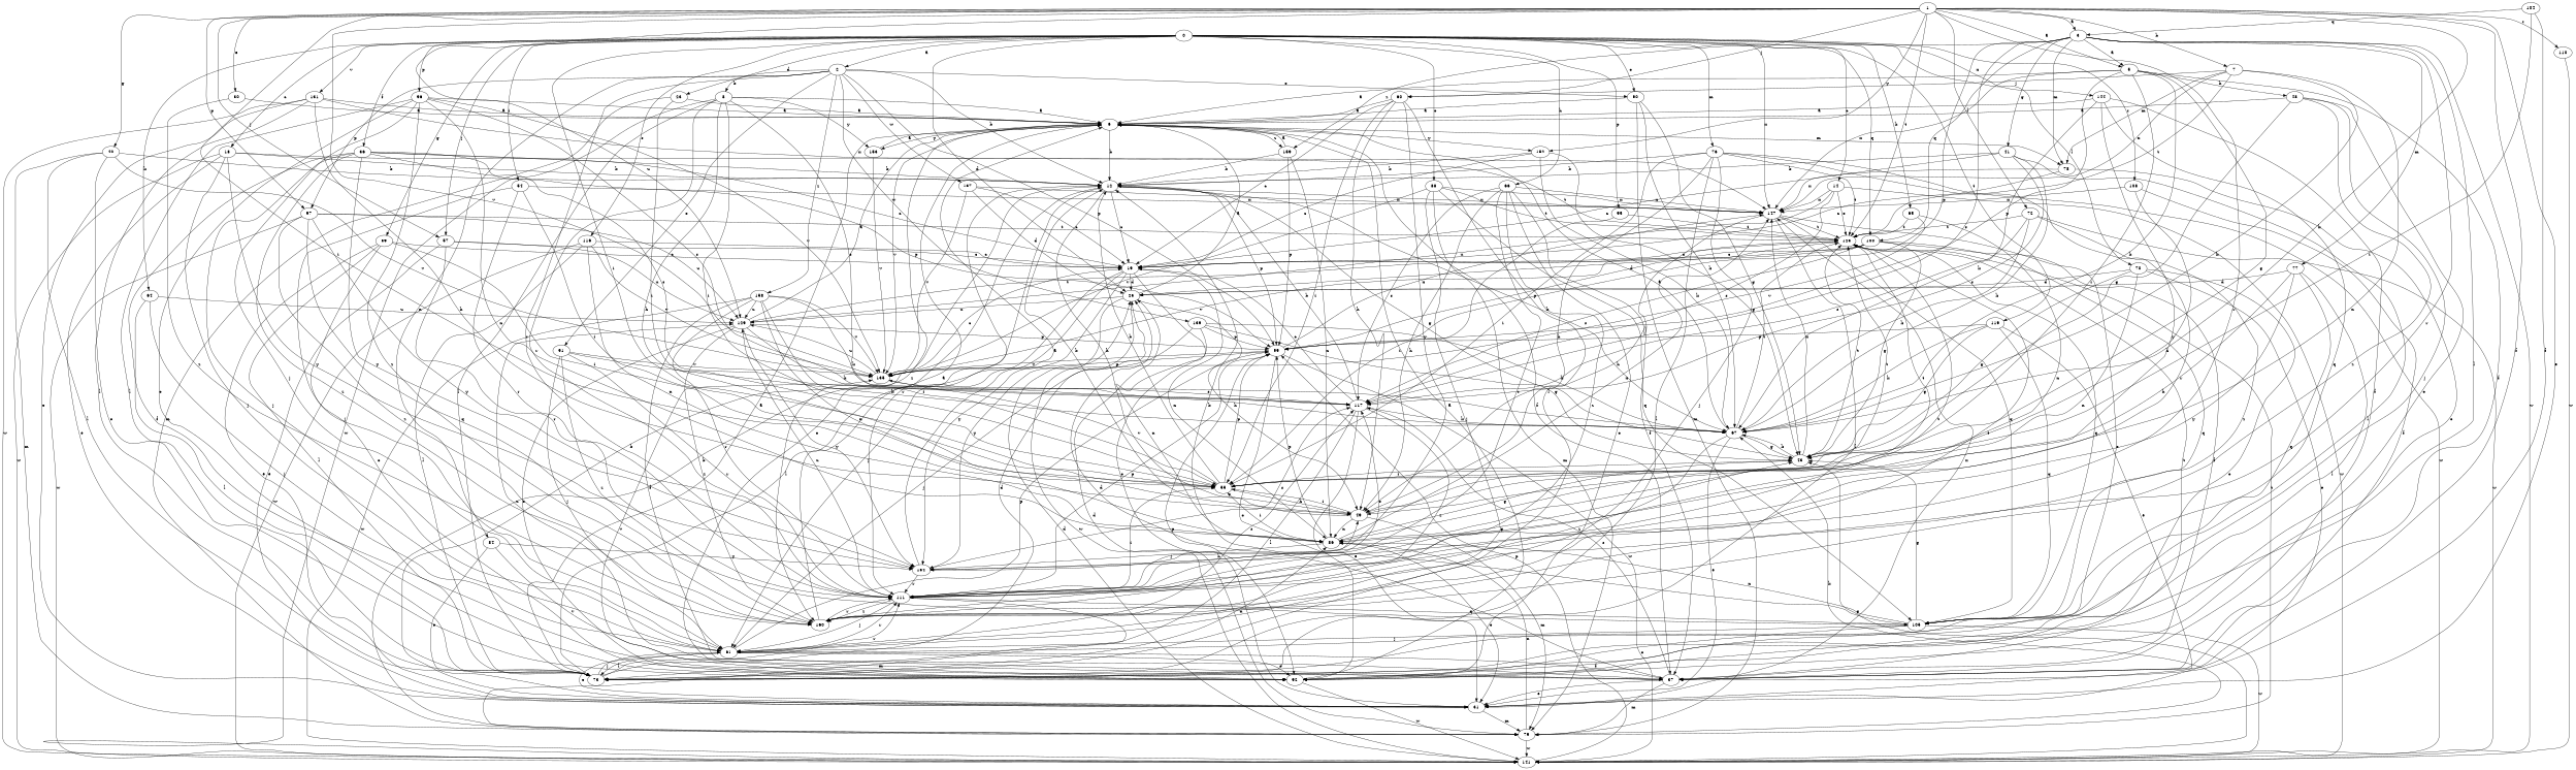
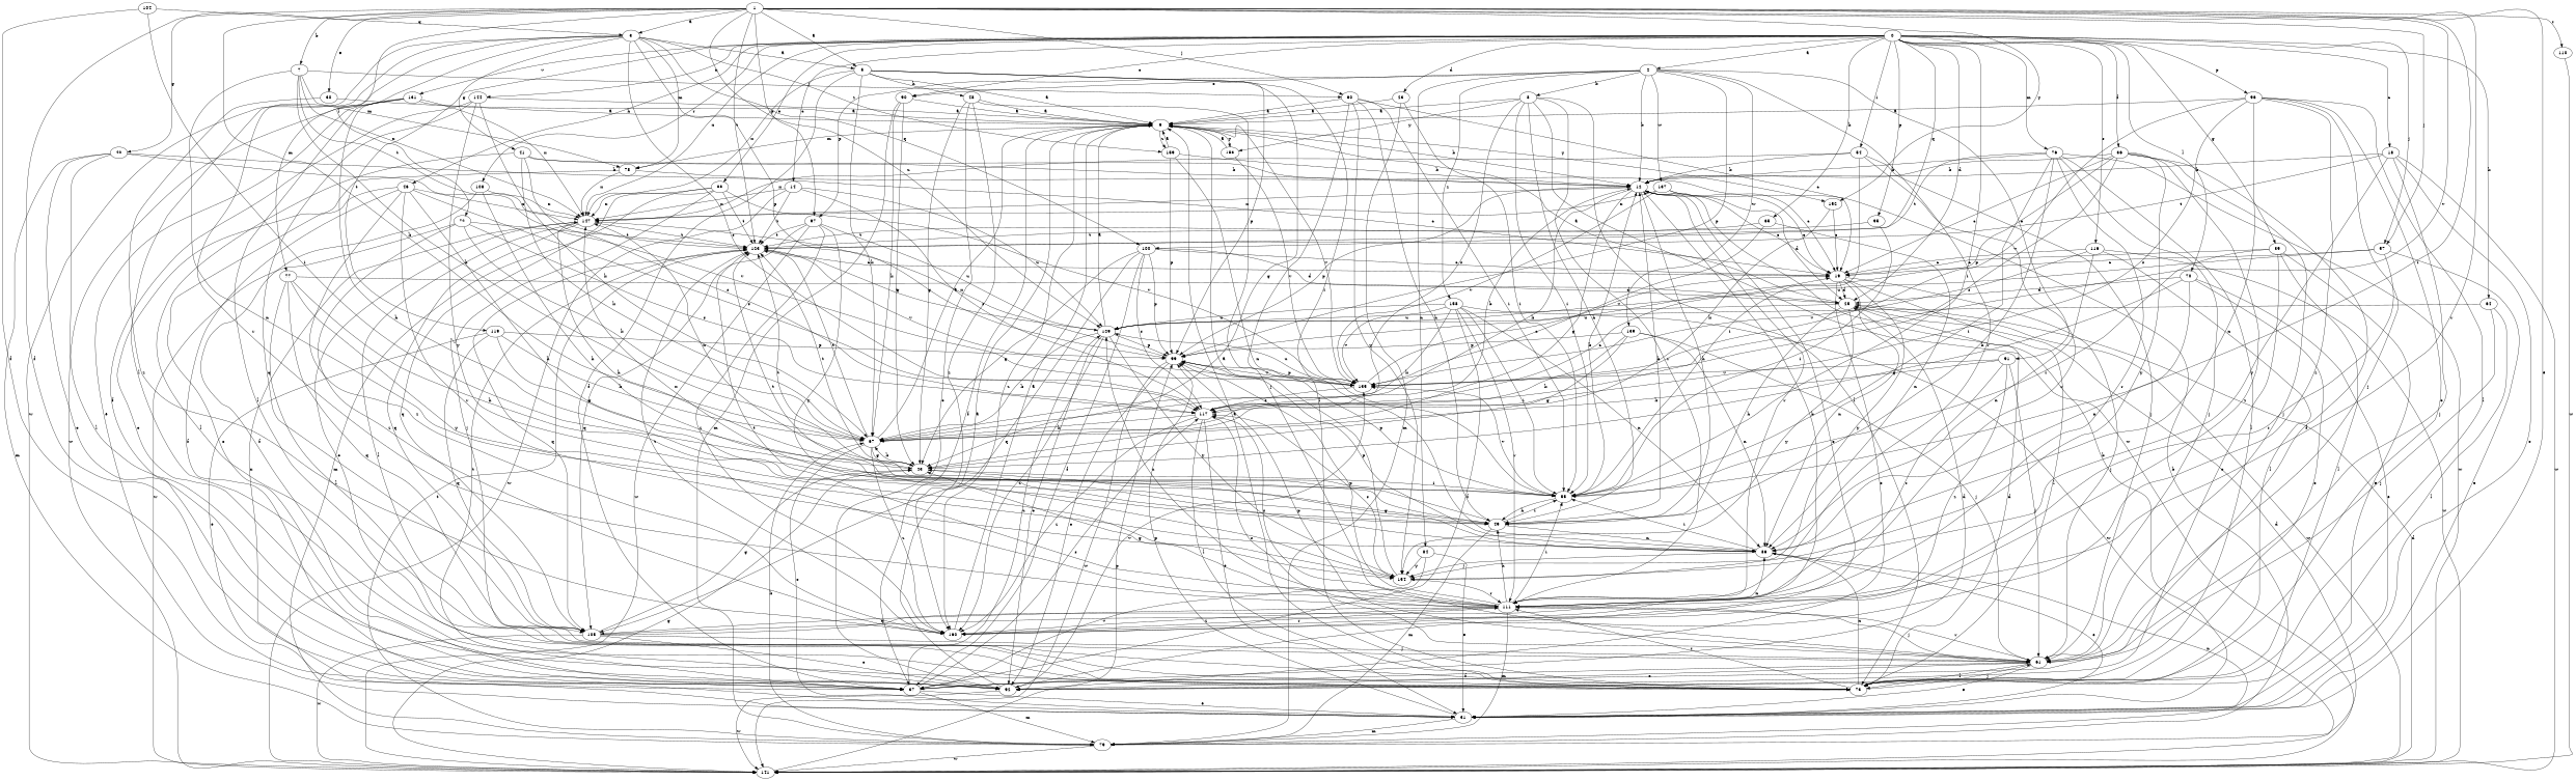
  strict digraph {
    0
    2
    14
    18
    23
    25
    36
    39
-   46 [label=66]
+   46
    54
    55
    57
    64
    65
    70
    76
    88
    90
    95
    96
    100
    108
    116
    119
    131
    144
    147
    97
    111
    8
    12
    84
    91
    99
    137
    139
    158
    123
    129
    117
    141
    31
    61
    154
    6
    79
    49
    37
    160
    19
    73
    92
    135
    86
    43
    105
    67
    1
    3
    5
    7
    30
    40
    60
    72
    110
    152
    41
    77
    78
    159
    48
    153
    104
    0 -> 2 [label=a]
    0 -> 14 [label=c]
    0 -> 18 [label=c]
    0 -> 23 [label=d]
    0 -> 25 [label=d]
    0 -> 36 [label=f]
    0 -> 39 [label=g]
    0 -> 46 [label=h]
    0 -> 54 [label=i]
    0 -> 55 [label=i]
    0 -> 57 [label=j]
    0 -> 64 [label=k]
    0 -> 65 [label=k]
    0 -> 70 [label=l]
    0 -> 76 [label=m]
    0 -> 88 [label=o]
    0 -> 90 [label=o]
    0 -> 95 [label=p]
    0 -> 96 [label=p]
    0 -> 100 [label=q]
    0 -> 108 [label=r]
    0 -> 116 [label=s]
    0 -> 119 [label=t]
    0 -> 131 [label=v]
    0 -> 144 [label=x]
    0 -> 147 [label=x]
    2 -> 90 [label=o]
    2 -> 97 [label=p]
    2 -> 111 [label=r]
    2 -> 8 [label=b]
    2 -> 12 [label=b]
    2 -> 84 [label=n]
    2 -> 91 [label=o]
    2 -> 99 [label=p]
    2 -> 137 [label=w]
    2 -> 139 [label=w]
    2 -> 158 [label=z]
    14 -> 147 [label=x]
-   14 -> 123 [label=o]
+   14 -> 123 [label=t]
    14 -> 129 [label=u]
    14 -> 117 [label=s]
    14 -> 141 [label=w]
    18 -> 12 [label=b]
    18 -> 123 [label=t]
    18 -> 141 [label=w]
    18 -> 31 [label=e]
    18 -> 61 [label=j]
    18 -> 154 [label=y]
    23 -> 55 [label=i]
    23 -> 6 [label=a]
    23 -> 79 [label=m]
    25 -> 129 [label=u]
    25 -> 141 [label=w]
    25 -> 154 [label=y]
    25 -> 6 [label=a]
    25 -> 49 [label=h]
    36 -> 12 [label=b]
    36 -> 99 [label=p]
    36 -> 117 [label=s]
    36 -> 61 [label=j]
    36 -> 154 [label=y]
    36 -> 37 [label=f]
    36 -> 160 [label=z]
    36 -> 19 [label=c]
    39 -> 55 [label=i]
    39 -> 31 [label=e]
    39 -> 19 [label=c]
    39 -> 73 [label=l]
    39 -> 92 [label=o]
    46 -> 147 [label=x]
    46 -> 111 [label=r]
    46 -> 117 [label=s]
    46 -> 49 [label=h]
    46 -> 37 [label=f]
    46 -> 160 [label=z]
    46 -> 92 [label=o]
    54 -> 55 [label=i]
    54 -> 147 [label=x]
    54 -> 111 [label=r]
-   152 -> 12 [label=b]
+   54 -> 12 [label=b]
    54 -> 61 [label=j]
    55 -> 12 [label=b]
    55 -> 99 [label=p]
    55 -> 123 [label=t]
    55 -> 49 [label=h]
    55 -> 135 [label=v]
    57 -> 111 [label=r]
    57 -> 129 [label=u]
    57 -> 31 [label=e]
    57 -> 19 [label=c]
    64 -> 129 [label=u]
    64 -> 61 [label=j]
    64 -> 73 [label=l]
    65 -> 123 [label=t]
    65 -> 135 [label=v]
    65 -> 86 [label=n]
    70 -> 25 [label=d]
    70 -> 31 [label=e]
    70 -> 92 [label=o]
    70 -> 86 [label=n]
    70 -> 43 [label=g]
    76 -> 55 [label=i]
    76 -> 111 [label=r]
    76 -> 12 [label=b]
    76 -> 123 [label=t]
    76 -> 141 [label=w]
    76 -> 61 [label=j]
    76 -> 49 [label=h]
    76 -> 73 [label=l]
    88 -> 147 [label=x]
    88 -> 123 [label=t]
    88 -> 61 [label=j]
    88 -> 79 [label=m]
    88 -> 135 [label=v]
    88 -> 105 [label=q]
    90 -> 6 [label=a]
    90 -> 79 [label=m]
    90 -> 43 [label=g]
    90 -> 67 [label=k]
    95 -> 55 [label=i]
    95 -> 123 [label=t]
    96 -> 117 [label=s]
    96 -> 61 [label=j]
    96 -> 6 [label=a]
    96 -> 160 [label=z]
    96 -> 73 [label=l]
    96 -> 92 [label=o]
    96 -> 135 [label=v]
    96 -> 86 [label=n]
    100 -> 25 [label=d]
    100 -> 99 [label=p]
    100 -> 117 [label=s]
    100 -> 37 [label=f]
    100 -> 19 [label=c]
    100 -> 43 [label=g]
    100 -> 105 [label=q]
    108 -> 147 [label=x]
    108 -> 49 [label=h]
    108 -> 37 [label=f]
    116 -> 141 [label=w]
    116 -> 19 [label=c]
    116 -> 73 [label=l]
    116 -> 135 [label=v]
    116 -> 86 [label=n]
    119 -> 99 [label=p]
    119 -> 31 [label=e]
    119 -> 43 [label=g]
    119 -> 105 [label=q]
    119 -> 67 [label=k]
    131 -> 147 [label=x]
    131 -> 141 [label=w]
    131 -> 31 [label=e]
    131 -> 6 [label=a]
    131 -> 49 [label=h]
    131 -> 73 [label=l]
    144 -> 154 [label=y]
    144 -> 6 [label=a]
    144 -> 37 [label=f]
    144 -> 105 [label=q]
    144 -> 67 [label=k]
    147 -> 123 [label=t]
    147 -> 49 [label=h]
    147 -> 73 [label=l]
    147 -> 92 [label=o]
    147 -> 105 [label=q]
    97 -> 123 [label=t]
    97 -> 129 [label=u]
    97 -> 141 [label=w]
    97 -> 154 [label=y]
    97 -> 160 [label=z]
    97 -> 105 [label=q]
    111 -> 55 [label=i]
    111 -> 99 [label=p]
    111 -> 123 [label=t]
    111 -> 129 [label=u]
    111 -> 117 [label=s]
    111 -> 61 [label=j]
    111 -> 79 [label=m]
    111 -> 49 [label=h]
    111 -> 160 [label=z]
    111 -> 43 [label=g]
    111 -> 105 [label=q]
    8 -> 55 [label=i]
    8 -> 111 [label=r]
    8 -> 117 [label=s]
    8 -> 141 [label=w]
    8 -> 6 [label=a]
    8 -> 49 [label=h]
    8 -> 73 [label=l]
    8 -> 153 [label=y]
    12 -> 147 [label=x]
    12 -> 111 [label=r]
    12 -> 99 [label=p]
    12 -> 49 [label=h]
    12 -> 19 [label=c]
    12 -> 92 [label=o]
    12 -> 43 [label=g]
    12 -> 67 [label=k]
    84 -> 31 [label=e]
    84 -> 154 [label=y]
    84 -> 37 [label=v]
    91 -> 111 [label=r]
    91 -> 61 [label=j]
    91 -> 160 [label=z]
    91 -> 135 [label=v]
    91 -> 67 [label=k]
    99 -> 147 [label=x]
    99 -> 141 [label=w]
    99 -> 92 [label=o]
    99 -> 135 [label=v]
    137 -> 25 [label=d]
    137 -> 147 [label=x]
    137 -> 19 [label=c]
    137 -> 135 [label=v]
    139 -> 99 [label=p]
    139 -> 61 [label=j]
    139 -> 86 [label=n]
    139 -> 43 [label=g]
    139 -> 67 [label=k]
    158 -> 55 [label=i]
    158 -> 111 [label=r]
    158 -> 129 [label=u]
    158 -> 141 [label=w]
    158 -> 37 [label=f]
    158 -> 135 [label=v]
    158 -> 86 [label=n]
    158 -> 67 [label=k]
    123 -> 19 [label=c]
    123 -> 135 [label=v]
    123 -> 105 [label=q]
    129 -> 99 [label=p]
    129 -> 123 [label=t]
    129 -> 154 [label=y]
    129 -> 6 [label=a]
    129 -> 160 [label=z]
    129 -> 92 [label=o]
    129 -> 67 [label=k]
    117 -> 12 [label=b]
    117 -> 31 [label=e]
    117 -> 160 [label=z]
    117 -> 19 [label=c]
    117 -> 73 [label=l]
    117 -> 67 [label=k]
    141 -> 25 [label=d]
    141 -> 99 [label=p]
    141 -> 43 [label=g]
    31 -> 147 [label=x]
    31 -> 12 [label=b]
    31 -> 99 [label=p]
    31 -> 79 [label=m]
    61 -> 111 [label=r]
    61 -> 99 [label=p]
    61 -> 117 [label=s]
    61 -> 31 [label=e]
    61 -> 37 [label=f]
    61 -> 73 [label=l]
    61 -> 92 [label=o]
    154 -> 111 [label=r]
    154 -> 117 [label=s]
    154 -> 6 [label=a]
    6 -> 12 [label=b]
    6 -> 37 [label=f]
    6 -> 160 [label=z]
    6 -> 135 [label=v]
    6 -> 152 [label=y]
    6 -> 78 [label=m]
    6 -> 159 [label=z]
    6 -> 153 [label=y]
    79 -> 25 [label=d]
    79 -> 12 [label=b]
    79 -> 123 [label=t]
    79 -> 141 [label=w]
    79 -> 86 [label=n]
    79 -> 67 [label=k]
    49 -> 55 [label=i]
    49 -> 12 [label=b]
    49 -> 123 [label=t]
    49 -> 79 [label=m]
    49 -> 86 [label=n]
    37 -> 25 [label=d]
    37 -> 123 [label=t]
    37 -> 129 [label=u]
    37 -> 117 [label=s]
    37 -> 31 [label=e]
    37 -> 79 [label=m]
    160 -> 111 [label=r]
    160 -> 123 [label=t]
    160 -> 6 [label=a]
    19 -> 25 [label=d]
    19 -> 61 [label=j]
    19 -> 154 [label=y]
    19 -> 73 [label=l]
    19 -> 92 [label=o]
    19 -> 86 [label=n]
    73 -> 25 [label=d]
    73 -> 111 [label=r]
    73 -> 61 [label=j]
    73 -> 6 [label=a]
    73 -> 86 [label=n]
    92 -> 141 [label=w]
    92 -> 6 [label=a]
    92 -> 135 [label=v]
    135 -> 99 [label=p]
    135 -> 129 [label=u]
    135 -> 117 [label=s]
    135 -> 19 [label=c]
    86 -> 55 [label=i]
    86 -> 147 [label=x]
    86 -> 99 [label=p]
    86 -> 31 [label=e]
    86 -> 154 [label=j]
    86 -> 43 [label=g]
    43 -> 55 [label=i]
    43 -> 147 [label=x]
    43 -> 123 [label=t]
    43 -> 67 [label=k]
    105 -> 12 [label=b]
    105 -> 141 [label=w]
    105 -> 61 [label=j]
    105 -> 92 [label=o]
    105 -> 86 [label=n]
    105 -> 43 [label=g]
    67 -> 123 [label=t]
    67 -> 31 [label=e]
    67 -> 6 [label=a]
    67 -> 160 [label=z]
    67 -> 43 [label=g]
    1 -> 55 [label=i]
    1 -> 57 [label=j]
    1 -> 97 [label=p]
    1 -> 111 [label=r]
    1 -> 123 [label=t]
    1 -> 129 [label=u]
    1 -> 31 [label=e]
    1 -> 37 [label=f]
    1 -> 135 [label=v]
    1 -> 67 [label=k]
    1 -> 3 [label=a]
    1 -> 5 [label=a]
    1 -> 7 [label=b]
    1 -> 30 [label=e]
    1 -> 40 [label=g]
    1 -> 60 [label=j]
    1 -> 72 [label=l]
    1 -> 110 [label=r]
    1 -> 152 [label=y]
    3 -> 100 [label=q]
    3 -> 111 [label=r]
    3 -> 99 [label=p]
    3 -> 117 [label=s]
    3 -> 141 [label=w]
    3 -> 73 [label=l]
    3 -> 5 [label=a]
    3 -> 41 [label=g]
    3 -> 77 [label=m]
    3 -> 78 [label=m]
    3 -> 159 [label=z]
    5 -> 55 [label=i]
    5 -> 147 [label=x]
    5 -> 99 [label=p]
    5 -> 6 [label=a]
    5 -> 37 [label=f]
    5 -> 43 [label=g]
    5 -> 67 [label=k]
    5 -> 48 [label=h]
    7 -> 147 [label=x]
    7 -> 123 [label=t]
    7 -> 86 [label=n]
    7 -> 67 [label=k]
    7 -> 60 [label=j]
    7 -> 78 [label=m]
    30 -> 6 [label=a]
    30 -> 160 [label=z]
    40 -> 12 [label=b]
    40 -> 79 [label=m]
    40 -> 73 [label=l]
    40 -> 92 [label=o]
    40 -> 135 [label=v]
    60 -> 55 [label=i]
    60 -> 154 [label=y]
    60 -> 6 [label=a]
    60 -> 49 [label=h]
    60 -> 19 [label=c]
    60 -> 73 [label=l]
    72 -> 123 [label=t]
    72 -> 117 [label=s]
    72 -> 141 [label=w]
    72 -> 160 [label=z]
    72 -> 67 [label=k]
    110 -> 141 [label=w]
    152 -> 19 [label=c]
-   152 -> 43 [label=g]
    152 -> 67 [label=k]
    41 -> 12 [label=b]
    41 -> 117 [label=s]
    41 -> 19 [label=c]
    41 -> 73 [label=l]
    41 -> 67 [label=k]
    77 -> 25 [label=d]
    77 -> 154 [label=y]
    77 -> 49 [label=h]
    77 -> 73 [label=l]
    77 -> 105 [label=q]
    78 -> 147 [label=x]
    78 -> 19 [label=c]
    78 -> 92 [label=o]
    159 -> 12 [label=b]
    159 -> 99 [label=p]
    159 -> 6 [label=a]
    159 -> 86 [label=n]
    48 -> 61 [label=j]
    48 -> 6 [label=a]
    48 -> 160 [label=z]
    48 -> 92 [label=o]
    48 -> 43 [label=g]
    153 -> 6 [label=a]
    153 -> 135 [label=v]
    104 -> 55 [label=i]
    104 -> 37 [label=f]
    104 -> 3 [label=q]
  }
